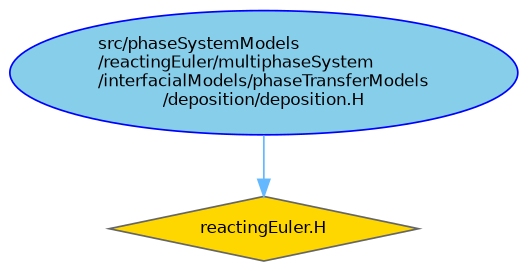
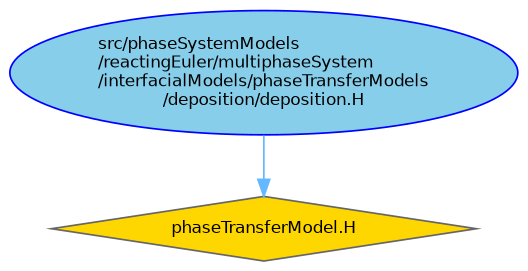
  digraph {
    node [fontname=Helvetica fontsize=10 style=filled]
    n1 [color=blue fillcolor=skyblue fontcolor=black height=0.2 label="src/phaseSystemModels\l/reactingEuler/multiphaseSystem\l/interfacialModels/phaseTransferModels\l/deposition/deposition.H" shape=ellipse width=0.4]
-   n2 [color=gray40 fillcolor=gold height=0.2 label="reactingEuler.H" shape=diamond width=0.4]
+   n2 [color=gray40 fillcolor=gold height=0.2 label="phaseTransferModel.H" shape=diamond width=0.4]
    n1 -> n2 [color=steelblue1 fontname=Helvetica fontsize=10 labelfontname=Helvetica labelfontsize=10 style=solid]
  }
